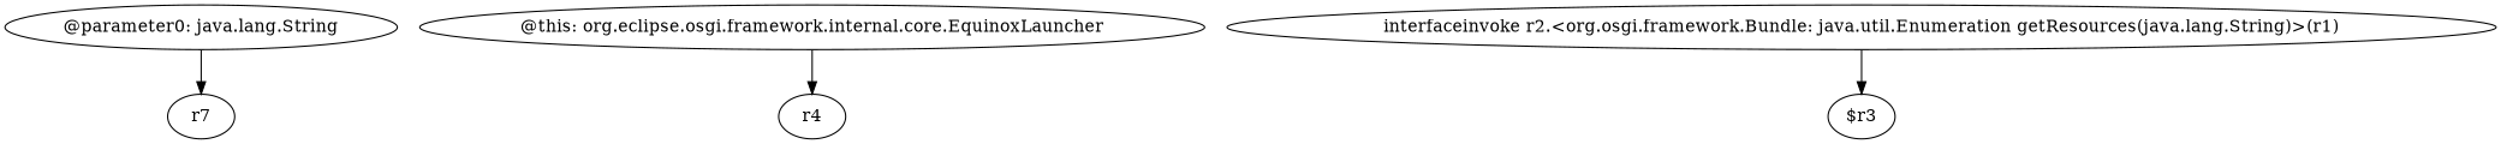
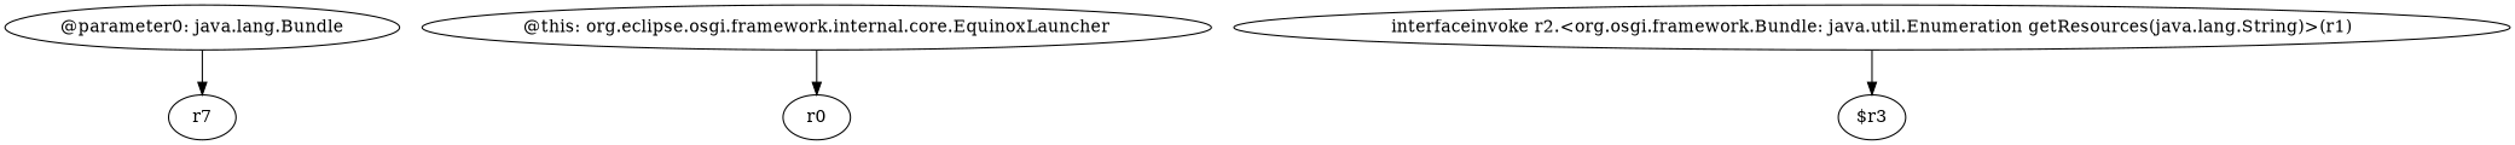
  digraph {
-   n1 [label="@parameter0: java.lang.String"]
+   n1 [label="@parameter0: java.lang.Bundle"]
    n2 [label=r7]
    n3 [label="@this: org.eclipse.osgi.framework.internal.core.EquinoxLauncher"]
-   n4 [label=r4]
+   n4 [label=r0]
    n5 [label="interfaceinvoke r2.<org.osgi.framework.Bundle: java.util.Enumeration getResources(java.lang.String)>(r1)"]
    n6 [label="$r3"]
    n1 -> n2
    n3 -> n4
    n5 -> n6
  }
